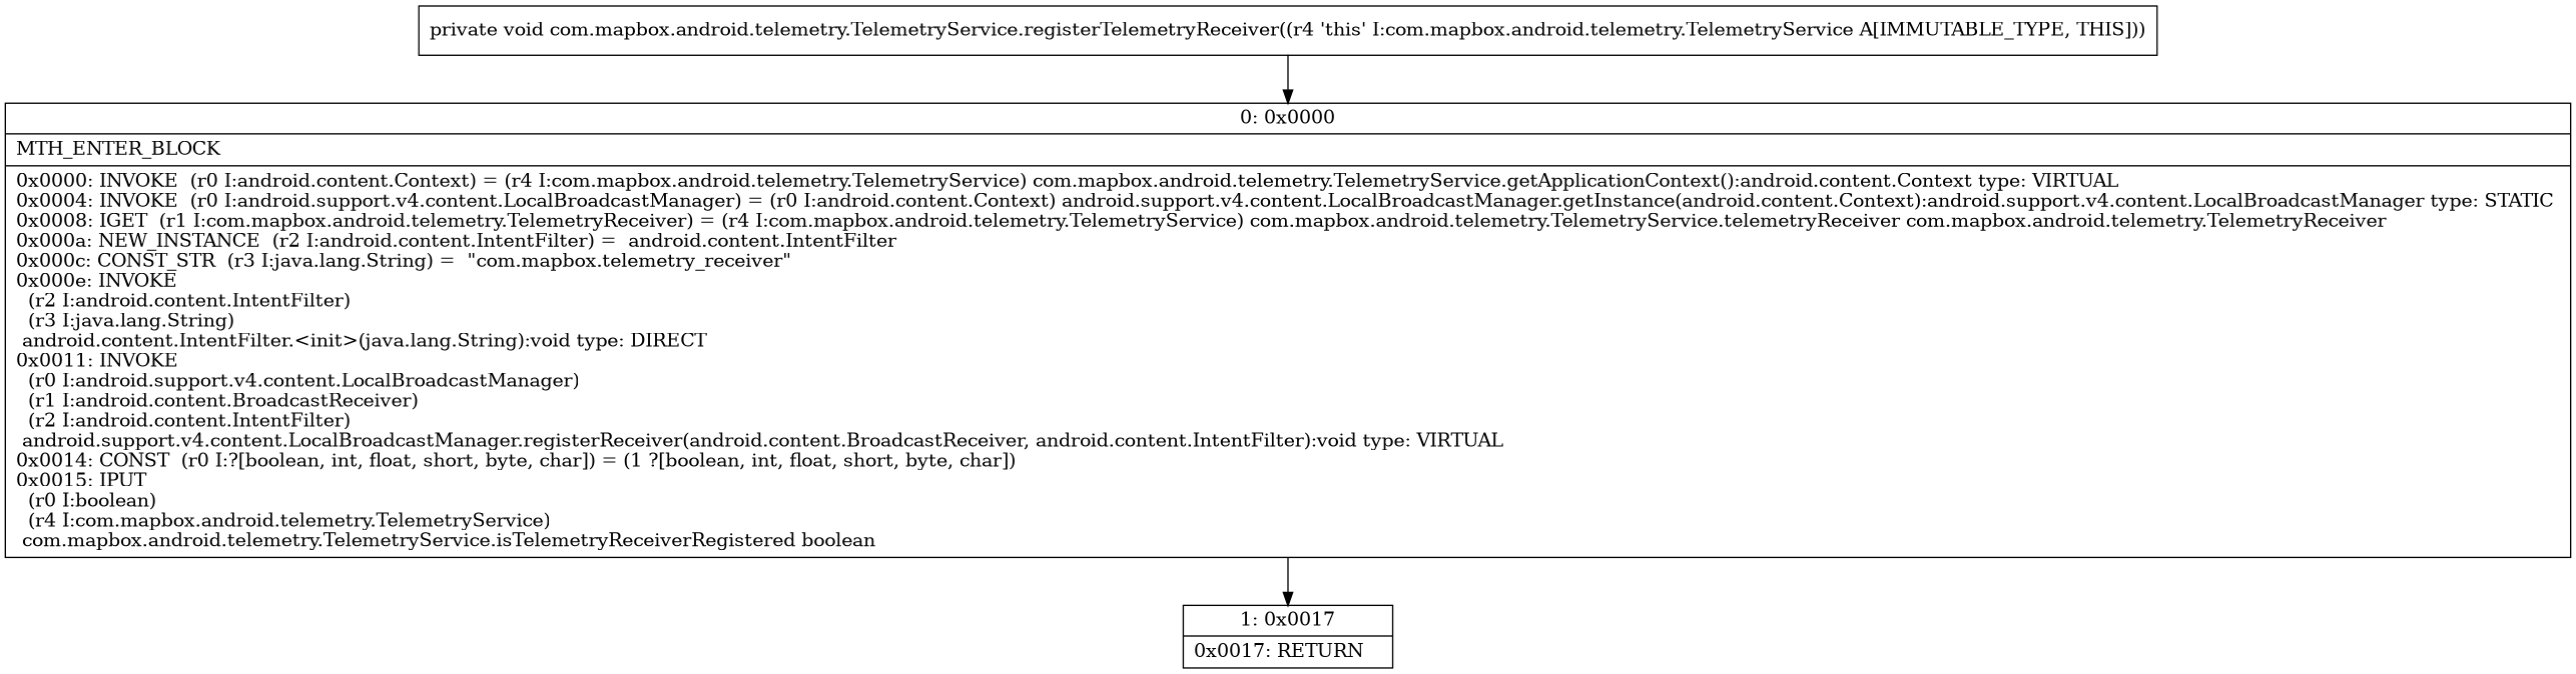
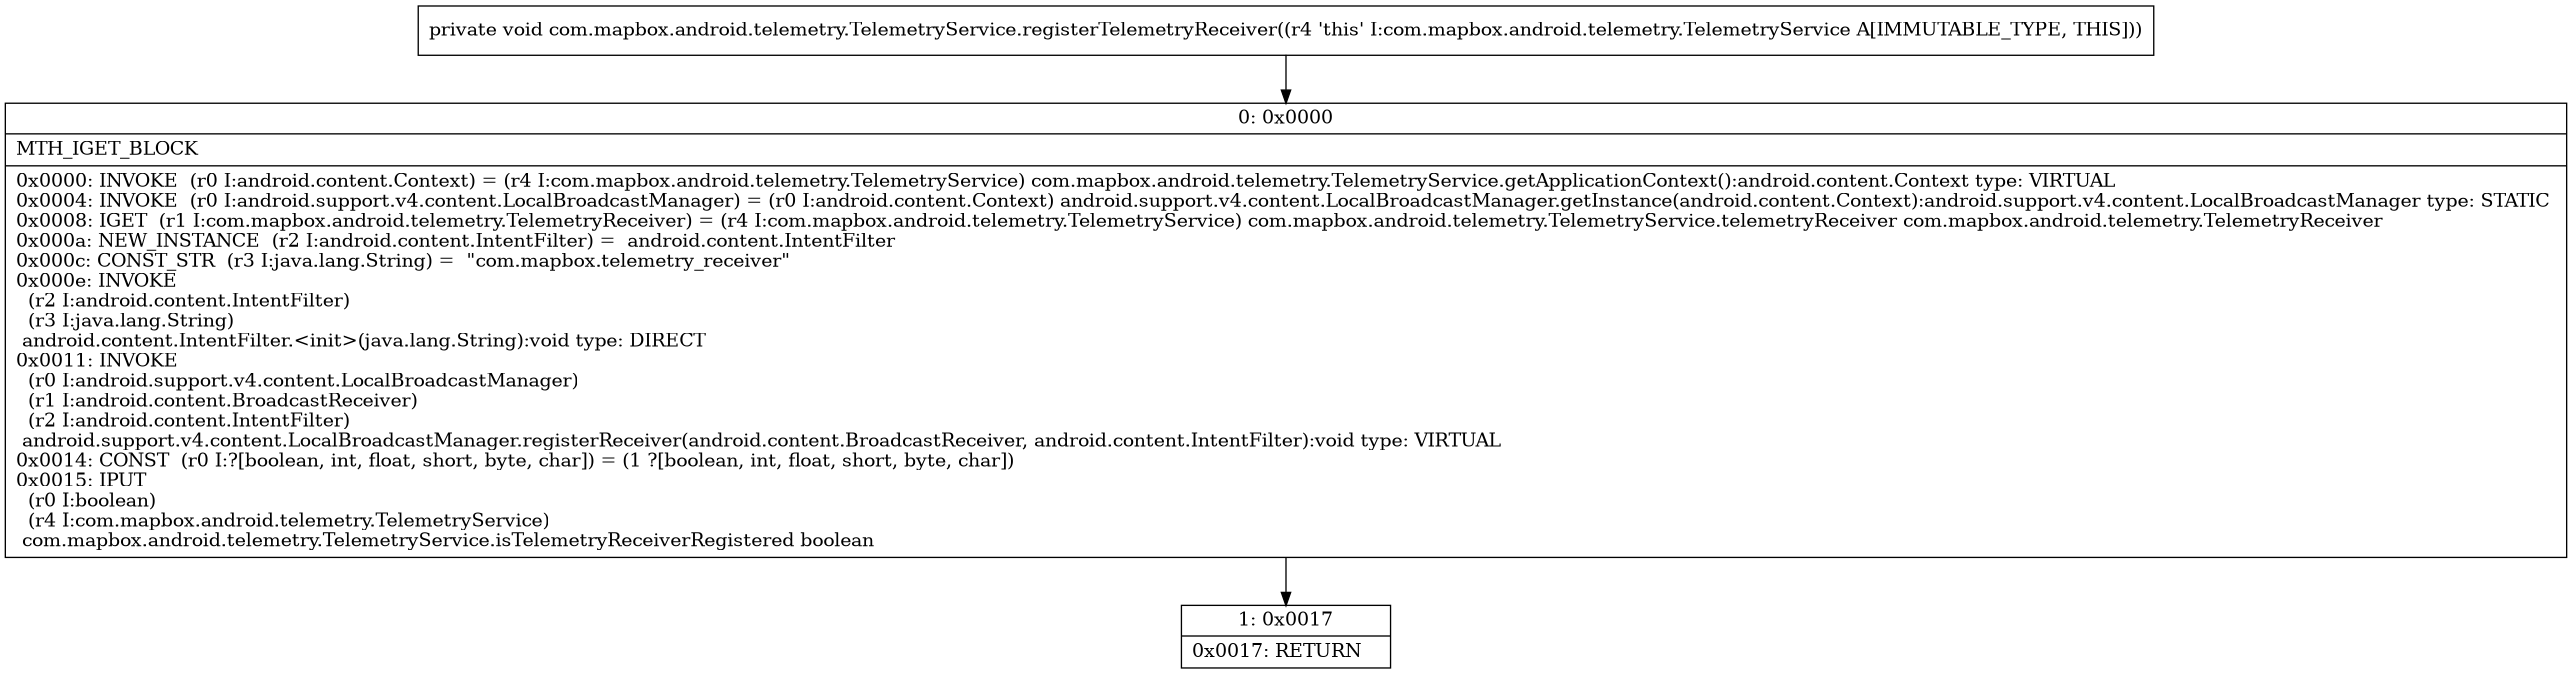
  digraph {
    node [shape=record]
-   n1 [label="{0\:\ 0x0000|MTH_ENTER_BLOCK\l|0x0000: INVOKE  (r0 I:android.content.Context) = (r4 I:com.mapbox.android.telemetry.TelemetryService) com.mapbox.android.telemetry.TelemetryService.getApplicationContext():android.content.Context type: VIRTUAL \l0x0004: INVOKE  (r0 I:android.support.v4.content.LocalBroadcastManager) = (r0 I:android.content.Context) android.support.v4.content.LocalBroadcastManager.getInstance(android.content.Context):android.support.v4.content.LocalBroadcastManager type: STATIC \l0x0008: IGET  (r1 I:com.mapbox.android.telemetry.TelemetryReceiver) = (r4 I:com.mapbox.android.telemetry.TelemetryService) com.mapbox.android.telemetry.TelemetryService.telemetryReceiver com.mapbox.android.telemetry.TelemetryReceiver \l0x000a: NEW_INSTANCE  (r2 I:android.content.IntentFilter) =  android.content.IntentFilter \l0x000c: CONST_STR  (r3 I:java.lang.String) =  \"com.mapbox.telemetry_receiver\" \l0x000e: INVOKE  \l  (r2 I:android.content.IntentFilter)\l  (r3 I:java.lang.String)\l android.content.IntentFilter.\<init\>(java.lang.String):void type: DIRECT \l0x0011: INVOKE  \l  (r0 I:android.support.v4.content.LocalBroadcastManager)\l  (r1 I:android.content.BroadcastReceiver)\l  (r2 I:android.content.IntentFilter)\l android.support.v4.content.LocalBroadcastManager.registerReceiver(android.content.BroadcastReceiver, android.content.IntentFilter):void type: VIRTUAL \l0x0014: CONST  (r0 I:?[boolean, int, float, short, byte, char]) = (1 ?[boolean, int, float, short, byte, char]) \l0x0015: IPUT  \l  (r0 I:boolean)\l  (r4 I:com.mapbox.android.telemetry.TelemetryService)\l com.mapbox.android.telemetry.TelemetryService.isTelemetryReceiverRegistered boolean \l}"]
+   n1 [label="{0\:\ 0x0000|MTH_IGET_BLOCK\l|0x0000: INVOKE  (r0 I:android.content.Context) = (r4 I:com.mapbox.android.telemetry.TelemetryService) com.mapbox.android.telemetry.TelemetryService.getApplicationContext():android.content.Context type: VIRTUAL \l0x0004: INVOKE  (r0 I:android.support.v4.content.LocalBroadcastManager) = (r0 I:android.content.Context) android.support.v4.content.LocalBroadcastManager.getInstance(android.content.Context):android.support.v4.content.LocalBroadcastManager type: STATIC \l0x0008: IGET  (r1 I:com.mapbox.android.telemetry.TelemetryReceiver) = (r4 I:com.mapbox.android.telemetry.TelemetryService) com.mapbox.android.telemetry.TelemetryService.telemetryReceiver com.mapbox.android.telemetry.TelemetryReceiver \l0x000a: NEW_INSTANCE  (r2 I:android.content.IntentFilter) =  android.content.IntentFilter \l0x000c: CONST_STR  (r3 I:java.lang.String) =  \"com.mapbox.telemetry_receiver\" \l0x000e: INVOKE  \l  (r2 I:android.content.IntentFilter)\l  (r3 I:java.lang.String)\l android.content.IntentFilter.\<init\>(java.lang.String):void type: DIRECT \l0x0011: INVOKE  \l  (r0 I:android.support.v4.content.LocalBroadcastManager)\l  (r1 I:android.content.BroadcastReceiver)\l  (r2 I:android.content.IntentFilter)\l android.support.v4.content.LocalBroadcastManager.registerReceiver(android.content.BroadcastReceiver, android.content.IntentFilter):void type: VIRTUAL \l0x0014: CONST  (r0 I:?[boolean, int, float, short, byte, char]) = (1 ?[boolean, int, float, short, byte, char]) \l0x0015: IPUT  \l  (r0 I:boolean)\l  (r4 I:com.mapbox.android.telemetry.TelemetryService)\l com.mapbox.android.telemetry.TelemetryService.isTelemetryReceiverRegistered boolean \l}"]
    n2 [label="{1\:\ 0x0017|0x0017: RETURN   \l}"]
    n3 [label="{private void com.mapbox.android.telemetry.TelemetryService.registerTelemetryReceiver((r4 'this' I:com.mapbox.android.telemetry.TelemetryService A[IMMUTABLE_TYPE, THIS])) }"]
    n1 -> n2
    n3 -> n1
  }
